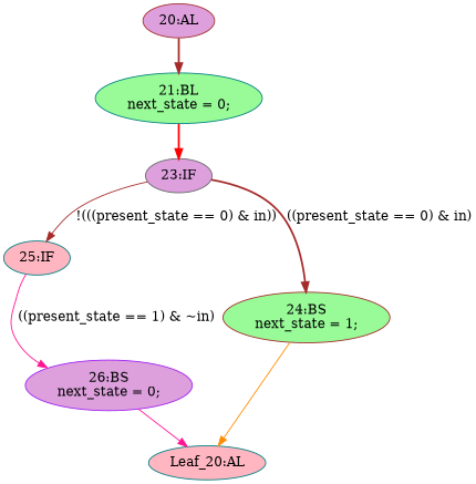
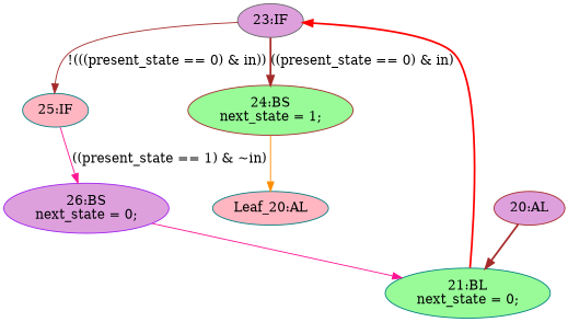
  strict digraph {
    node [color=teal fillcolor=plum statements="[]" style=filled typ=IfStatement]
    edge [color=brown cond="[]" lineno=None style=solid]
    n1 [ast="<pyverilog.vparser.ast.IfStatement object at 0x7f4f81cad150>" color=gray40 label="23:IF"]
    n2 [ast="<pyverilog.vparser.ast.IfStatement object at 0x7f4f81cad1d0>" fillcolor=lightpink label="25:IF"]
    n3 [ast="<pyverilog.vparser.ast.BlockingSubstitution object at 0x7f4f81cad590>" color=brown fillcolor=palegreen label="24:BS\nnext_state = 1;" statements="[<pyverilog.vparser.ast.BlockingSubstitution object at 0x7f4f81cad590>]" typ=BlockingSubstitution]
    n4 [ast="<pyverilog.vparser.ast.BlockingSubstitution object at 0x7f4f81cad250>" color=purple label="26:BS\nnext_state = 0;" statements="[<pyverilog.vparser.ast.BlockingSubstitution object at 0x7f4f81cad250>]" typ=BlockingSubstitution]
    n5 [def_var="['next_state']" fillcolor=lightpink label="Leaf_20:AL" statements="" typ=""]
    n6 [ast="<pyverilog.vparser.ast.Always object at 0x7f4f81cad850>" clk_sens=False color=brown label="20:AL" sens="['present_state', 'in']" typ=Always use_var="['present_state', 'in']"]
    n7 [ast="<pyverilog.vparser.ast.Block object at 0x7f4f81cada10>" fillcolor=palegreen label="21:BL\nnext_state = 0;" statements="[<pyverilog.vparser.ast.BlockingSubstitution object at 0x7f4f81cada50>]" typ=Block]
    n1 -> n2 [cond="['present_state', 'in']" label="!(((present_state == 0) & in))" lineno=23]
    n1 -> n3 [cond="['present_state', 'in']" label="((present_state == 0) & in)" lineno=23 style=bold]
    n2 -> n4 [color=deeppink cond="['present_state', 'in']" label="((present_state == 1) & ~in)" lineno=25]
    n3 -> n5 [color=darkorange]
-   n4 -> n5 [color=deeppink]
+   n4 -> n7 [color=deeppink]
    n6 -> n7 [style=bold]
    n7 -> n1 [color=red style=bold]
  }
